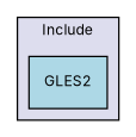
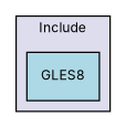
  digraph {
    compound=true
    fontname=Inter
-   n1 [fillcolor=lightblue fontname=Inter fontsize=10 label=GLES2 pencolor=black shape=box style=filled]
+   n1 [fillcolor=lightblue fontname=Inter fontsize=10 label=GLES8 pencolor=black shape=box style=filled]
    subgraph cluster_1 {
      bgcolor="#ddddee"
      fontsize=10
      label=Include
      pencolor=black
      n1
    }
  }
